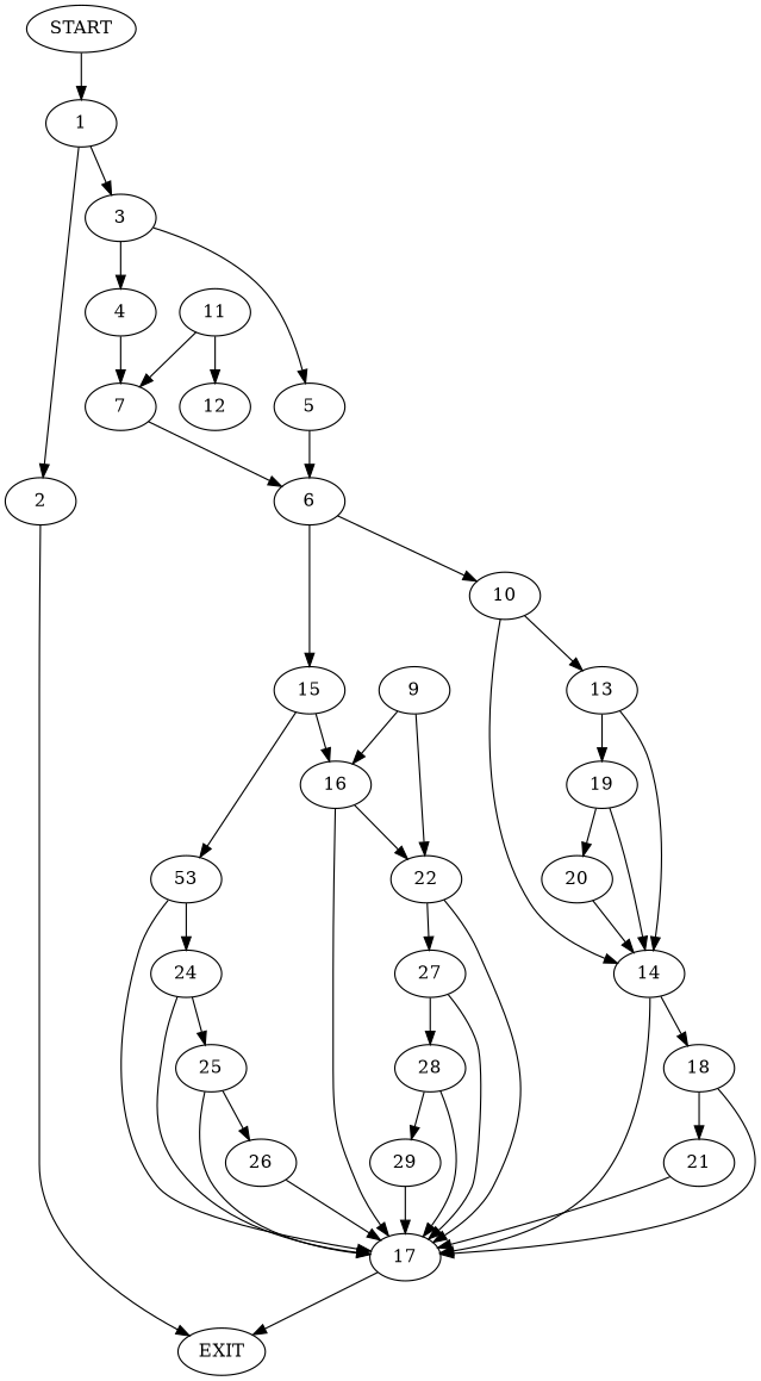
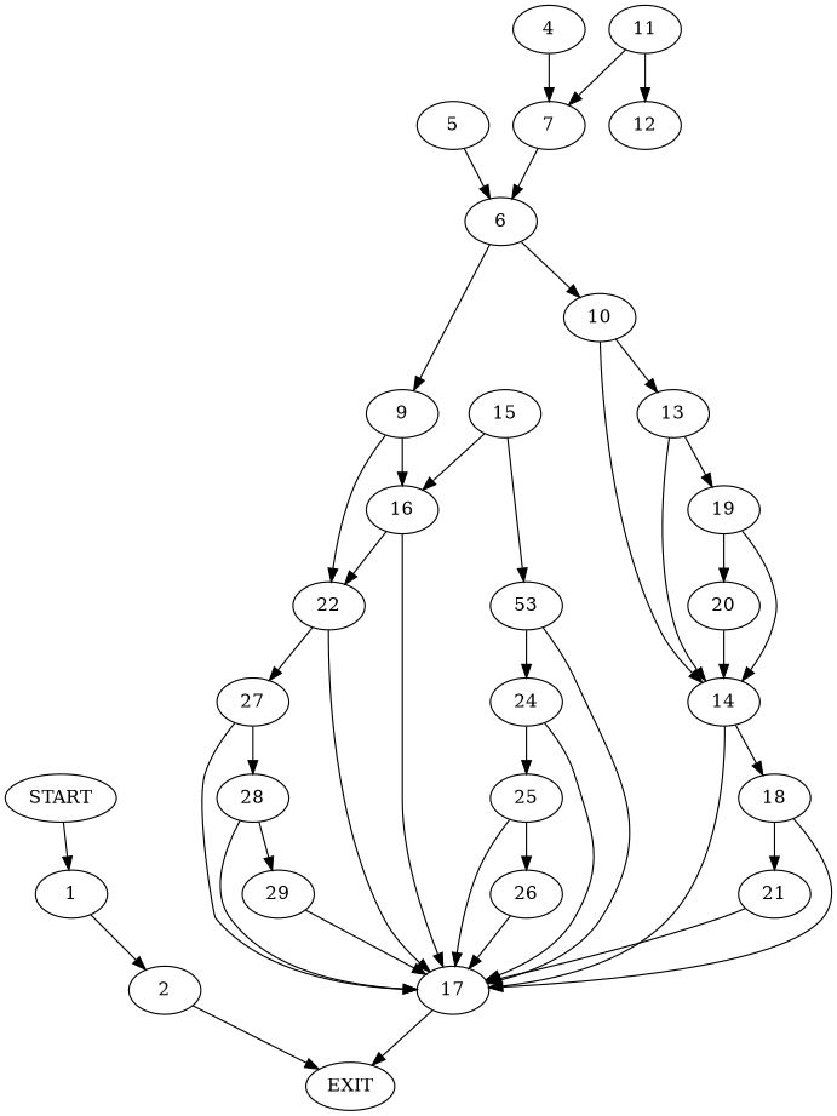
  digraph {
    n1 [label=START]
    1
    2
-   3
    n5 [label=EXIT]
    4
    5
    7
    6
    9
    10
    16
    22
    13
    14
    11
    12
    15
    n19 [label=53]
    17
    19
    18
    20
    21
    24
    27
    28
    25
    26
    29
    n1 -> 1
    1 -> 2
-   1 -> 3
    2 -> n5
-   3 -> 4
-   3 -> 5
    4 -> 7
    5 -> 6
    7 -> 6
-   6 -> 15
+   6 -> 9
    6 -> 10
    9 -> 16
    9 -> 22
    10 -> 13
    10 -> 14
    16 -> 22
    16 -> 17
    22 -> 17
    22 -> 27
    13 -> 14
    13 -> 19
    14 -> 17
    14 -> 18
    11 -> 7
    11 -> 12
    15 -> 16
    15 -> n19
    n19 -> 17
    n19 -> 24
    17 -> n5
    19 -> 14
    19 -> 20
    18 -> 17
    18 -> 21
    20 -> 14
    21 -> 17
    24 -> 17
    24 -> 25
    27 -> 17
    27 -> 28
    28 -> 17
    28 -> 29
    25 -> 17
    25 -> 26
    26 -> 17
    29 -> 17
  }
